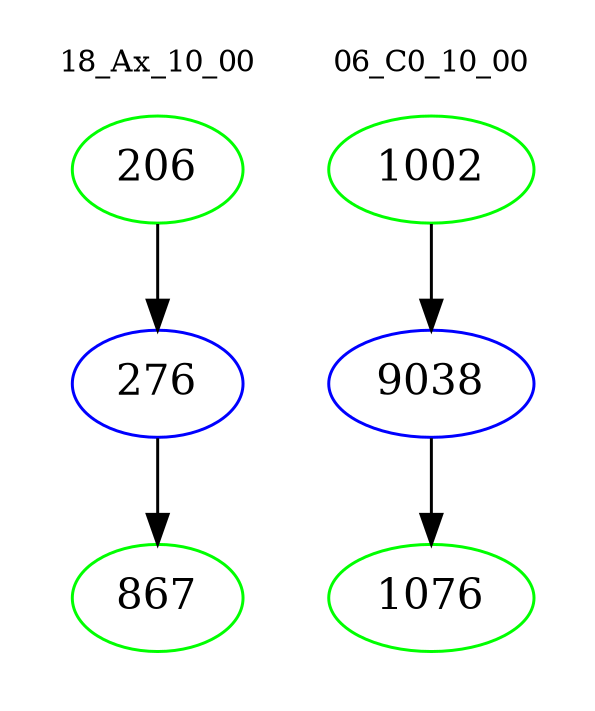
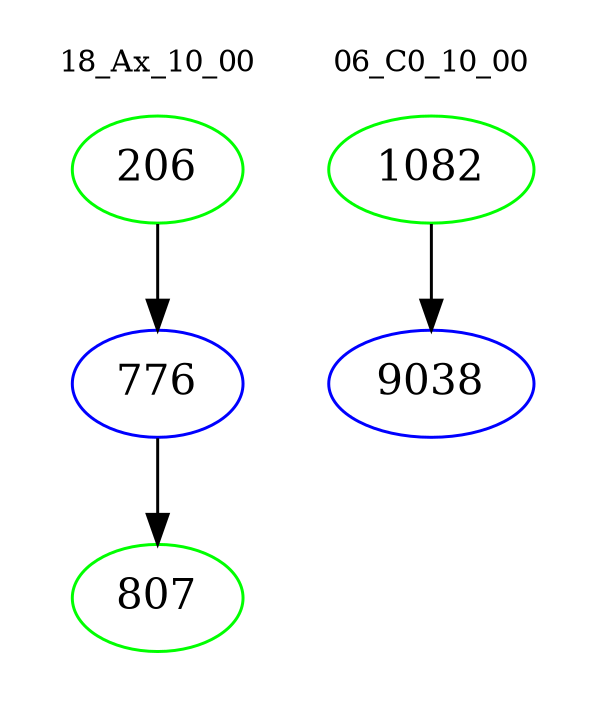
  digraph {
    node [color=green]
    edge [color=black]
    n1 [label=206]
-   n2 [color=blue label=276]
-   n3 [label=867]
-   n4 [label=1002]
+   n2 [color=blue label=776]
+   n3 [label=807]
+   n4 [label=1082]
    n5 [color=blue label=9038]
-   n6 [label=1076]
    subgraph cluster_1 {
      color=white
      fontsize=10
      label="18_Ax_10_00"
      n1
      n2
      n3
    }
    subgraph cluster_2 {
      color=white
      fontsize=10
      label="06_C0_10_00"
      n4
      n5
-     n6
    }
    n1 -> n2
    n2 -> n3
    n4 -> n5
-   n5 -> n6
  }
